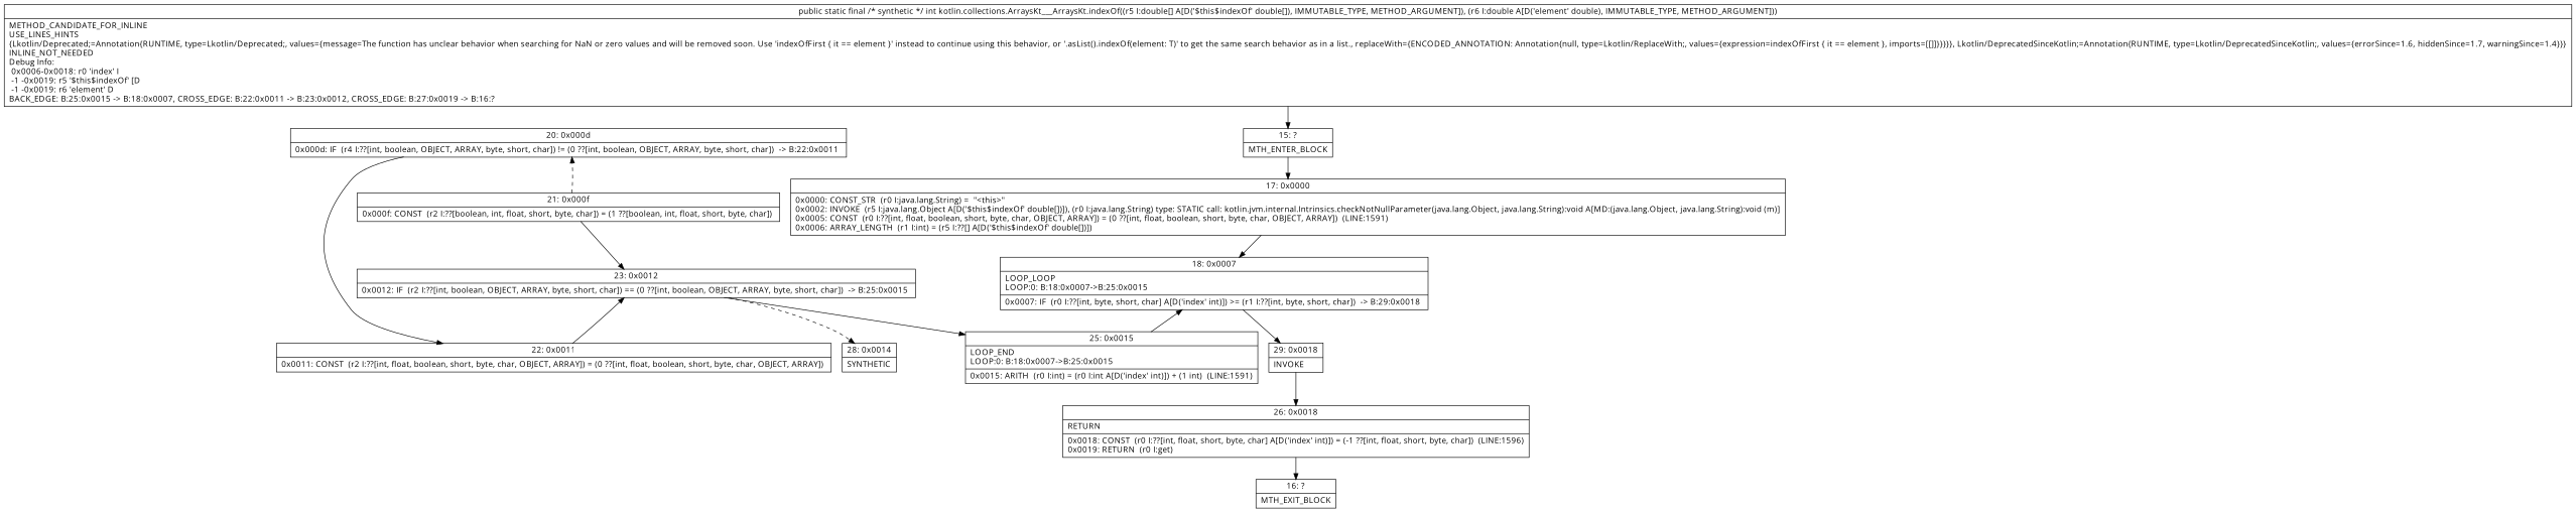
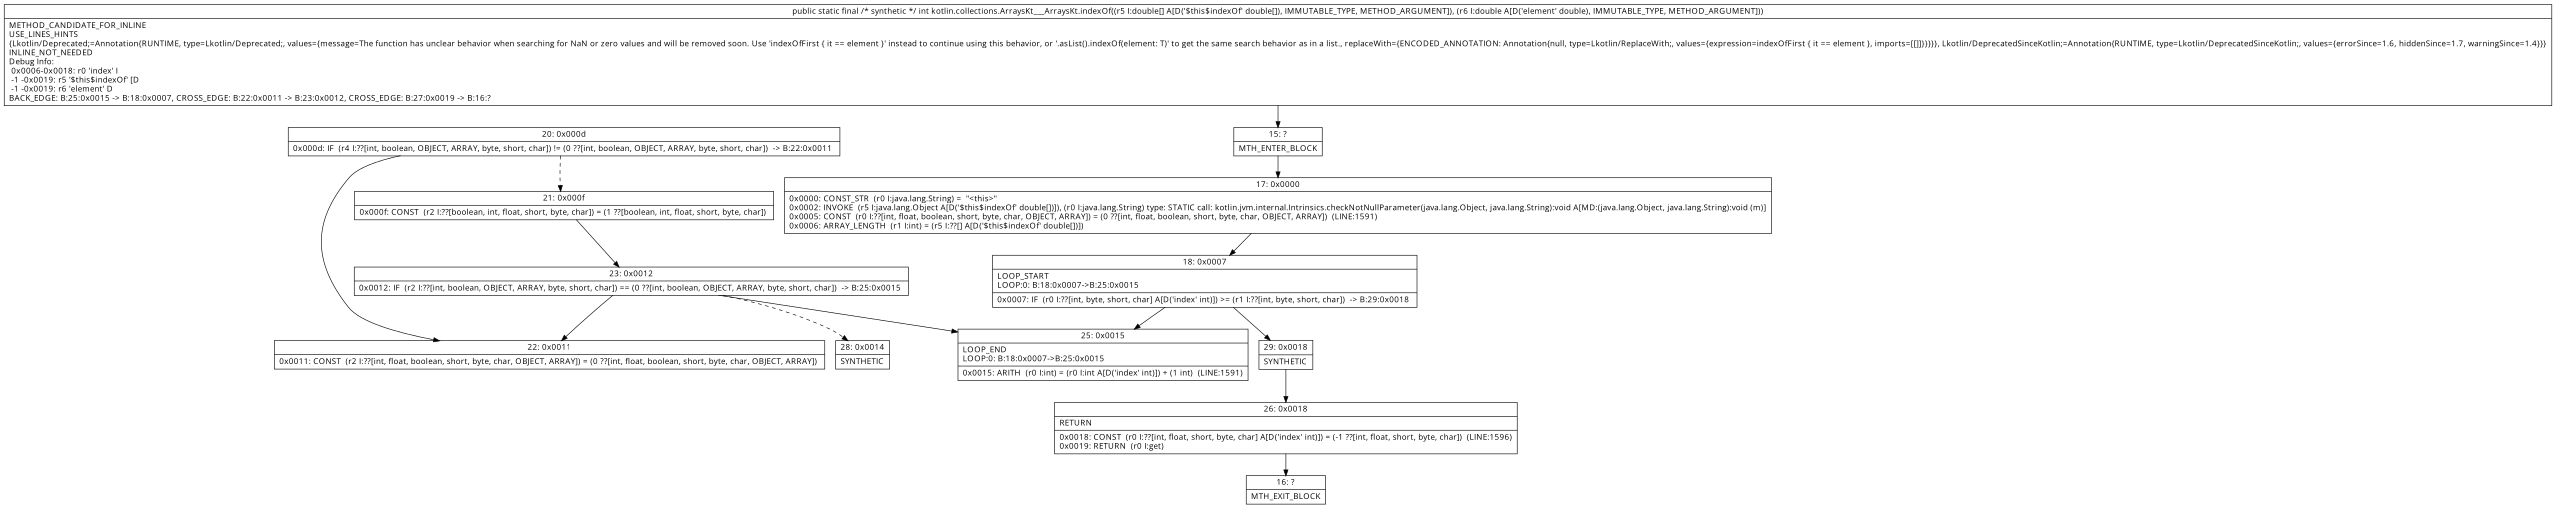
  digraph {
    fontname="Open Sans"
    node [fontname="Open Sans" shape=record]
    edge [fontname="Open Sans"]
    n1 [label="{15\:\ ?|MTH_ENTER_BLOCK\l}"]
    n2 [label="{17\:\ 0x0000|0x0000: CONST_STR  (r0 I:java.lang.String) =  \"\<this\>\" \l0x0002: INVOKE  (r5 I:java.lang.Object A[D('$this$indexOf' double[])]), (r0 I:java.lang.String) type: STATIC call: kotlin.jvm.internal.Intrinsics.checkNotNullParameter(java.lang.Object, java.lang.String):void A[MD:(java.lang.Object, java.lang.String):void (m)]\l0x0005: CONST  (r0 I:??[int, float, boolean, short, byte, char, OBJECT, ARRAY]) = (0 ??[int, float, boolean, short, byte, char, OBJECT, ARRAY])  (LINE:1591)\l0x0006: ARRAY_LENGTH  (r1 I:int) = (r5 I:??[] A[D('$this$indexOf' double[])]) \l}"]
-   n3 [label="{18\:\ 0x0007|LOOP_LOOP\lLOOP:0: B:18:0x0007\-\>B:25:0x0015\l|0x0007: IF  (r0 I:??[int, byte, short, char] A[D('index' int)]) \>= (r1 I:??[int, byte, short, char])  \-\> B:29:0x0018 \l}"]
-   n4 [label="{29\:\ 0x0018|INVOKE\l}"]
+   n3 [label="{18\:\ 0x0007|LOOP_START\lLOOP:0: B:18:0x0007\-\>B:25:0x0015\l|0x0007: IF  (r0 I:??[int, byte, short, char] A[D('index' int)]) \>= (r1 I:??[int, byte, short, char])  \-\> B:29:0x0018 \l}"]
+   n4 [label="{29\:\ 0x0018|SYNTHETIC\l}"]
    n5 [label="{26\:\ 0x0018|RETURN\l|0x0018: CONST  (r0 I:??[int, float, short, byte, char] A[D('index' int)]) = (\-1 ??[int, float, short, byte, char])  (LINE:1596)\l0x0019: RETURN  (r0 I:get) \l}"]
    n6 [label="{20\:\ 0x000d|0x000d: IF  (r4 I:??[int, boolean, OBJECT, ARRAY, byte, short, char]) != (0 ??[int, boolean, OBJECT, ARRAY, byte, short, char])  \-\> B:22:0x0011 \l}"]
    n7 [label="{21\:\ 0x000f|0x000f: CONST  (r2 I:??[boolean, int, float, short, byte, char]) = (1 ??[boolean, int, float, short, byte, char]) \l}"]
    n8 [label="{22\:\ 0x0011|0x0011: CONST  (r2 I:??[int, float, boolean, short, byte, char, OBJECT, ARRAY]) = (0 ??[int, float, boolean, short, byte, char, OBJECT, ARRAY]) \l}"]
    n9 [label="{23\:\ 0x0012|0x0012: IF  (r2 I:??[int, boolean, OBJECT, ARRAY, byte, short, char]) == (0 ??[int, boolean, OBJECT, ARRAY, byte, short, char])  \-\> B:25:0x0015 \l}"]
    n10 [label="{25\:\ 0x0015|LOOP_END\lLOOP:0: B:18:0x0007\-\>B:25:0x0015\l|0x0015: ARITH  (r0 I:int) = (r0 I:int A[D('index' int)]) + (1 int)  (LINE:1591)\l}"]
    n11 [label="{28\:\ 0x0014|SYNTHETIC\l}"]
    n12 [label="{16\:\ ?|MTH_EXIT_BLOCK\l}"]
    n13 [label="{public static final \/* synthetic *\/ int kotlin.collections.ArraysKt___ArraysKt.indexOf((r5 I:double[] A[D('$this$indexOf' double[]), IMMUTABLE_TYPE, METHOD_ARGUMENT]), (r6 I:double A[D('element' double), IMMUTABLE_TYPE, METHOD_ARGUMENT]))  | METHOD_CANDIDATE_FOR_INLINE\lUSE_LINES_HINTS\l\{Lkotlin\/Deprecated;=Annotation\{RUNTIME, type=Lkotlin\/Deprecated;, values=\{message=The function has unclear behavior when searching for NaN or zero values and will be removed soon. Use 'indexOfFirst \{ it == element \}' instead to continue using this behavior, or '.asList().indexOf(element: T)' to get the same search behavior as in a list., replaceWith=\{ENCODED_ANNOTATION: Annotation\{null, type=Lkotlin\/ReplaceWith;, values=\{expression=indexOfFirst \{ it == element \}, imports=[[]]\}\}\}\}\}, Lkotlin\/DeprecatedSinceKotlin;=Annotation\{RUNTIME, type=Lkotlin\/DeprecatedSinceKotlin;, values=\{errorSince=1.6, hiddenSince=1.7, warningSince=1.4\}\}\}\lINLINE_NOT_NEEDED\lDebug Info:\l  0x0006\-0x0018: r0 'index' I\l  \-1 \-0x0019: r5 '$this$indexOf' [D\l  \-1 \-0x0019: r6 'element' D\lBACK_EDGE: B:25:0x0015 \-\> B:18:0x0007, CROSS_EDGE: B:22:0x0011 \-\> B:23:0x0012, CROSS_EDGE: B:27:0x0019 \-\> B:16:?\l}"]
    n1 -> n2
    n2 -> n3
    n3 -> n4
    n4 -> n5
    n5 -> n12
-   n7 -> n6 [style=dashed]
+   n6 -> n7 [style=dashed]
    n6 -> n8
    n7 -> n9
-   n8 -> n9
+   n9 -> n8
    n9 -> n10
    n9 -> n11 [style=dashed]
-   n10 -> n3
+   n3 -> n10
    n13 -> n1
  }
